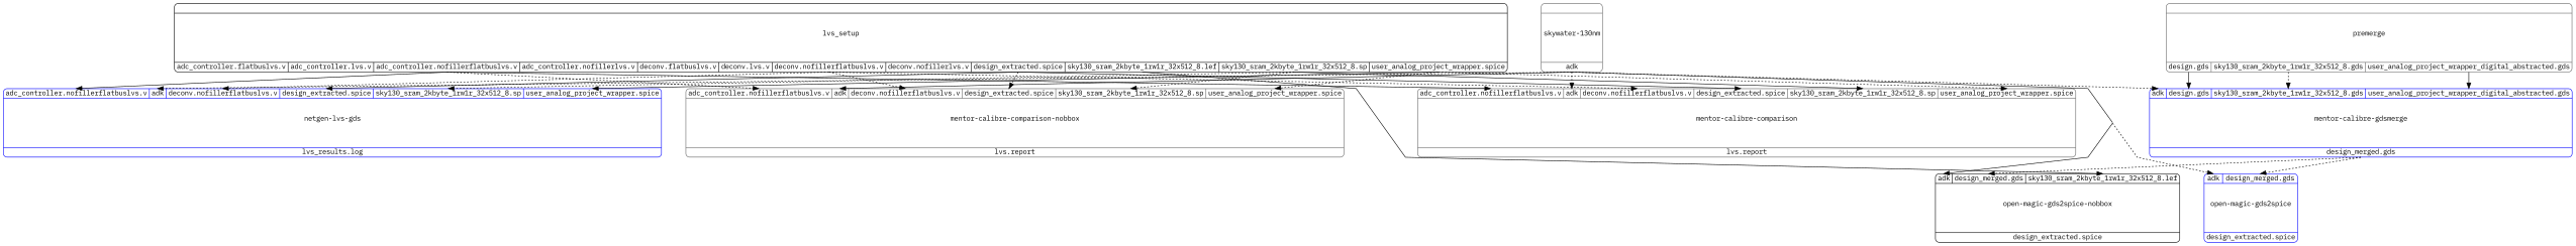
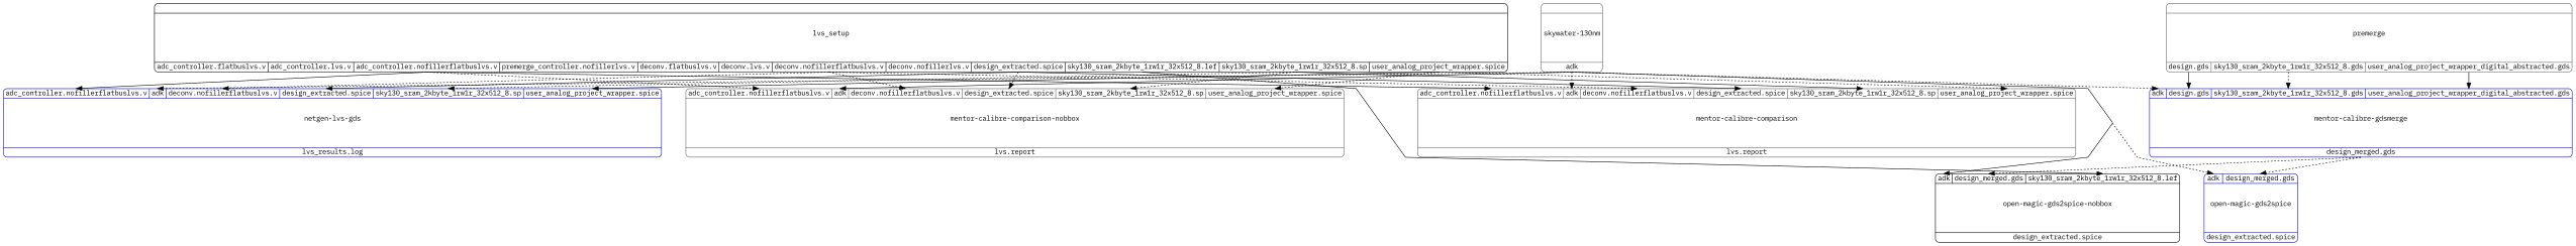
  digraph {
    concentrate=true
    fontsize=60
    labelloc=t
    nodesep=1.2
    rankdir=TB
    ranksep=0.8
    splines=polyline
    fontname="IBM Plex Mono"
    node [color=gray40 fontsize=24 penwidth=2 shape=Mrecord fontname="IBM Plex Mono"]
    edge [arrowsize=2 headport="i_adk:n" penwidth=2 tailport="o_adk:s" style=dashed fontname="IBM Plex Mono"]
-   n1 [color=black label="{ {  } | \n\nlvs_setup\n\n\n\n | { <o_adc_controller_flatbuslvs_v> adc_controller.flatbuslvs.v | <o_adc_controller_lvs_v> adc_controller.lvs.v | <o_adc_controller_nofillerflatbuslvs_v> adc_controller.nofillerflatbuslvs.v | <o_adc_controller_nofillerlvs_v> adc_controller.nofillerlvs.v | <o_deconv_flatbuslvs_v> deconv.flatbuslvs.v | <o_deconv_lvs_v> deconv.lvs.v | <o_deconv_nofillerflatbuslvs_v> deconv.nofillerflatbuslvs.v | <o_deconv_nofillerlvs_v> deconv.nofillerlvs.v | <o_design_extracted_spice> design_extracted.spice | <o_sky130_sram_2kbyte_1rw1r_32x512_8_lef> sky130_sram_2kbyte_1rw1r_32x512_8.lef | <o_sky130_sram_2kbyte_1rw1r_32x512_8_sp> sky130_sram_2kbyte_1rw1r_32x512_8.sp | <o_user_analog_project_wrapper_spice> user_analog_project_wrapper.spice } }" width=2]
+   n1 [color=black label="{ {  } | \n\nlvs_setup\n\n\n\n | { <o_adc_controller_flatbuslvs_v> adc_controller.flatbuslvs.v | <o_adc_controller_lvs_v> adc_controller.lvs.v | <o_adc_controller_nofillerflatbuslvs_v> adc_controller.nofillerflatbuslvs.v | <o_adc_controller_nofillerlvs_v> premerge_controller.nofillerlvs.v | <o_deconv_flatbuslvs_v> deconv.flatbuslvs.v | <o_deconv_lvs_v> deconv.lvs.v | <o_deconv_nofillerflatbuslvs_v> deconv.nofillerflatbuslvs.v | <o_deconv_nofillerlvs_v> deconv.nofillerlvs.v | <o_design_extracted_spice> design_extracted.spice | <o_sky130_sram_2kbyte_1rw1r_32x512_8_lef> sky130_sram_2kbyte_1rw1r_32x512_8.lef | <o_sky130_sram_2kbyte_1rw1r_32x512_8_sp> sky130_sram_2kbyte_1rw1r_32x512_8.sp | <o_user_analog_project_wrapper_spice> user_analog_project_wrapper.spice } }" width=2]
    n2 [label="{ { <i_adc_controller_nofillerflatbuslvs_v> adc_controller.nofillerflatbuslvs.v | <i_adk> adk | <i_deconv_nofillerflatbuslvs_v> deconv.nofillerflatbuslvs.v | <i_design_extracted_spice> design_extracted.spice | <i_sky130_sram_2kbyte_1rw1r_32x512_8_sp> sky130_sram_2kbyte_1rw1r_32x512_8.sp | <i_user_analog_project_wrapper_spice> user_analog_project_wrapper.spice } | \n\nmentor-calibre-comparison\n\n\n\n | { <o_lvs_report> lvs.report } }" width=2]
    n3 [label="{ { <i_adc_controller_nofillerflatbuslvs_v> adc_controller.nofillerflatbuslvs.v | <i_adk> adk | <i_deconv_nofillerflatbuslvs_v> deconv.nofillerflatbuslvs.v | <i_design_extracted_spice> design_extracted.spice | <i_sky130_sram_2kbyte_1rw1r_32x512_8_sp> sky130_sram_2kbyte_1rw1r_32x512_8.sp | <i_user_analog_project_wrapper_spice> user_analog_project_wrapper.spice } | \n\nmentor-calibre-comparison-nobbox\n\n\n\n | { <o_lvs_report> lvs.report } }" width=2]
    n4 [color=blue label="{ { <i_adc_controller_nofillerflatbuslvs_v> adc_controller.nofillerflatbuslvs.v | <i_adk> adk | <i_deconv_nofillerflatbuslvs_v> deconv.nofillerflatbuslvs.v | <i_design_extracted_spice> design_extracted.spice | <i_sky130_sram_2kbyte_1rw1r_32x512_8_sp> sky130_sram_2kbyte_1rw1r_32x512_8.sp | <i_user_analog_project_wrapper_spice> user_analog_project_wrapper.spice } | \n\nnetgen-lvs-gds\n\n\n\n | { <o_lvs_results_log> lvs_results.log } }" width=2]
    n5 [color=black label="{ { <i_adk> adk | <i_design_merged_gds> design_merged.gds | <i_sky130_sram_2kbyte_1rw1r_32x512_8_lef> sky130_sram_2kbyte_1rw1r_32x512_8.lef } | \n\nopen-magic-gds2spice-nobbox\n\n\n\n | { <o_design_extracted_spice> design_extracted.spice } }" width=2]
    n6 [color=blue label="{ { <i_adk> adk | <i_design_gds> design.gds | <i_sky130_sram_2kbyte_1rw1r_32x512_8_gds> sky130_sram_2kbyte_1rw1r_32x512_8.gds | <i_user_analog_project_wrapper_digital_abstracted_gds> user_analog_project_wrapper_digital_abstracted.gds } | \n\nmentor-calibre-gdsmerge\n\n\n\n | { <o_design_merged_gds> design_merged.gds } }" width=2]
    n7 [color=blue label="{ { <i_adk> adk | <i_design_merged_gds> design_merged.gds } | \n\nopen-magic-gds2spice\n\n\n\n | { <o_design_extracted_spice> design_extracted.spice } }" width=2]
    n8 [label="{ {  } | \n\npremerge\n\n\n\n | { <o_design_gds> design.gds | <o_sky130_sram_2kbyte_1rw1r_32x512_8_gds> sky130_sram_2kbyte_1rw1r_32x512_8.gds | <o_user_analog_project_wrapper_digital_abstracted_gds> user_analog_project_wrapper_digital_abstracted.gds } }" width=2]
    n9 [label="{ {  } | \n\nskywater-130nm\n\n\n\n | { <o_adk> adk } }" width=2]
    n1 -> n2 [headport="i_adc_controller_nofillerflatbuslvs_v:n" tailport="o_adc_controller_nofillerflatbuslvs_v:s" style=solid]
    n1 -> n2 [headport="i_deconv_nofillerflatbuslvs_v:n" tailport="o_deconv_nofillerflatbuslvs_v:s"]
    n1 -> n2 [headport="i_design_extracted_spice:n" tailport="o_design_extracted_spice:s" style=solid]
    n1 -> n2 [headport="i_sky130_sram_2kbyte_1rw1r_32x512_8_sp:n" tailport="o_sky130_sram_2kbyte_1rw1r_32x512_8_sp:s" style=solid]
    n1 -> n2 [headport="i_user_analog_project_wrapper_spice:n" tailport="o_user_analog_project_wrapper_spice:s"]
    n1 -> n3 [headport="i_adc_controller_nofillerflatbuslvs_v:n" tailport="o_adc_controller_nofillerflatbuslvs_v:s"]
    n1 -> n3 [headport="i_deconv_nofillerflatbuslvs_v:n" tailport="o_deconv_nofillerflatbuslvs_v:s"]
    n1 -> n3 [headport="i_design_extracted_spice:n" tailport="o_design_extracted_spice:s"]
    n1 -> n3 [headport="i_sky130_sram_2kbyte_1rw1r_32x512_8_sp:n" tailport="o_sky130_sram_2kbyte_1rw1r_32x512_8_sp:s"]
    n1 -> n3 [headport="i_user_analog_project_wrapper_spice:n" tailport="o_user_analog_project_wrapper_spice:s"]
    n1 -> n4 [headport="i_adc_controller_nofillerflatbuslvs_v:n" tailport="o_adc_controller_nofillerflatbuslvs_v:s" style=solid]
    n1 -> n4 [headport="i_deconv_nofillerflatbuslvs_v:n" tailport="o_deconv_nofillerflatbuslvs_v:s"]
    n1 -> n4 [headport="i_design_extracted_spice:n" tailport="o_design_extracted_spice:s" style=solid]
    n1 -> n4 [headport="i_sky130_sram_2kbyte_1rw1r_32x512_8_sp:n" tailport="o_sky130_sram_2kbyte_1rw1r_32x512_8_sp:s"]
    n1 -> n4 [headport="i_user_analog_project_wrapper_spice:n" tailport="o_user_analog_project_wrapper_spice:s" style=solid]
    n1 -> n5 [headport="i_sky130_sram_2kbyte_1rw1r_32x512_8_lef:n" tailport="o_sky130_sram_2kbyte_1rw1r_32x512_8_lef:s" style=solid]
    n6 -> n5 [headport="i_design_merged_gds:n" tailport="o_design_merged_gds:s"]
    n6 -> n7 [headport="i_design_merged_gds:n" tailport="o_design_merged_gds:s"]
    n8 -> n6 [headport="i_design_gds:n" tailport="o_design_gds:s" style=solid]
    n8 -> n6 [headport="i_sky130_sram_2kbyte_1rw1r_32x512_8_gds:n" tailport="o_sky130_sram_2kbyte_1rw1r_32x512_8_gds:s"]
    n8 -> n6 [headport="i_user_analog_project_wrapper_digital_abstracted_gds:n" tailport="o_user_analog_project_wrapper_digital_abstracted_gds:s" style=solid]
    n9 -> n2
    n9 -> n3 [style=solid]
    n9 -> n4
    n9 -> n5 [style=solid]
    n9 -> n6
    n9 -> n7
  }
